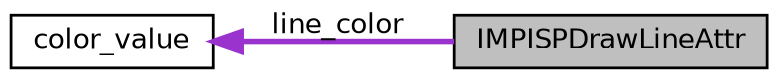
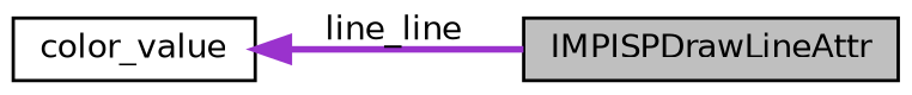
  digraph {
    rankdir=LR
    node [color=black fontname=Helvetica fontsize=10 shape=record style=filled]
    n1 [fillcolor=grey75 fontcolor=black height=0.2 label=IMPISPDrawLineAttr width=0.4]
    n2 [fillcolor=white height=0.2 label=color_value width=0.4]
-   n2 -> n1 [color=darkorchid3 dir=back fontname=Helvetica fontsize=10 label=" line_color" labelfontname=Helvetica labelfontsize=10 style=bold]
+   n2 -> n1 [color=darkorchid3 dir=back fontname=Helvetica fontsize=10 label=" line_line" labelfontname=Helvetica labelfontsize=10 style=bold]
  }
